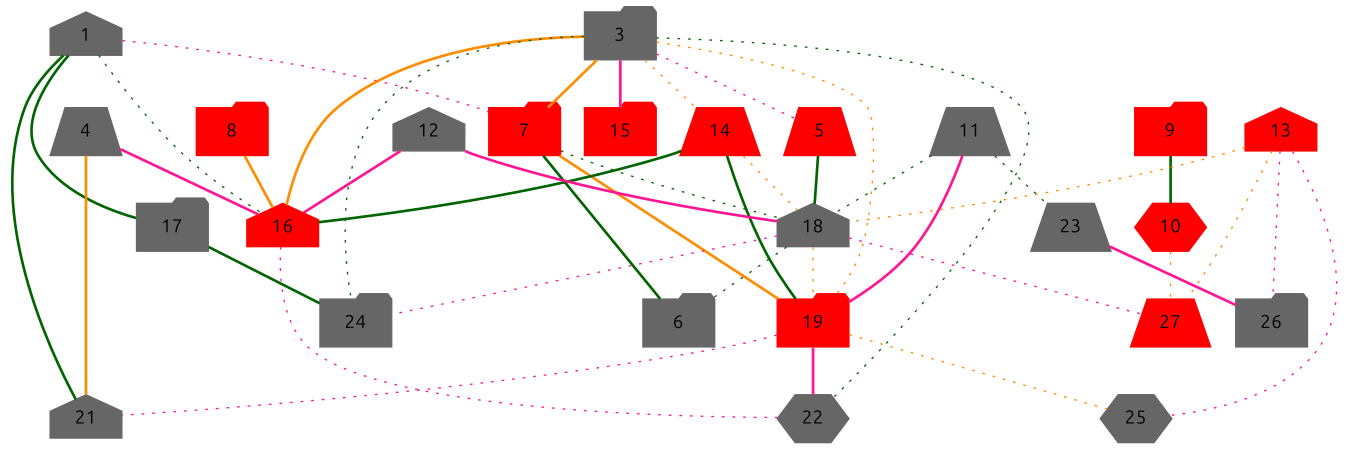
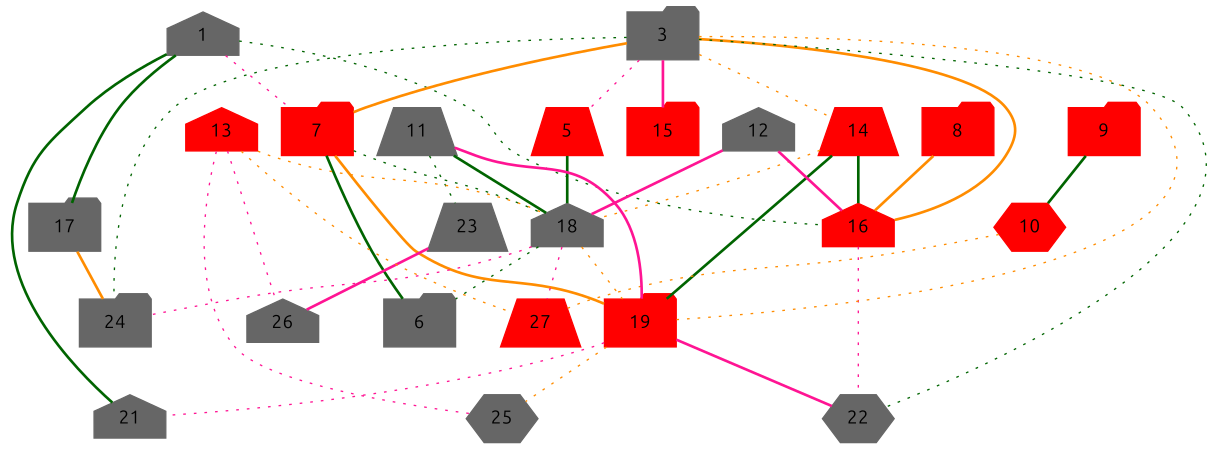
  graph {
    fontname=Ubuntu
    node [color=gray40 fontname=Ubuntu shape=folder style=filled]
    edge [color=deeppink fontname=Ubuntu style=dotted weight=1.0]
    1 [shape=house]
    7 [color=red]
    16 [color=red shape=house]
    17
    21 [shape=house]
    19 [color=red]
    18 [shape=house]
    22 [shape=hexagon]
    24
    3
    5 [color=red shape=trapezium]
    14 [color=red shape=trapezium]
    15 [color=red]
    25 [shape=hexagon]
-   4 [shape=trapezium]
    6
    27 [color=red shape=trapezium]
    8 [color=red]
    9 [color=red]
    10 [color=red shape=hexagon]
    11 [shape=trapezium]
    23 [shape=trapezium]
-   26
+   26 [shape=house]
    12 [shape=house]
    13 [color=red shape=house]
    1 -- 7
    1 -- 16 [color=darkgreen]
    1 -- 17 [color=darkgreen style=bold]
    1 -- 21 [color=darkgreen style=bold]
    7 -- 19 [color=darkorange style=bold]
    7 -- 18 [color=darkgreen]
    16 -- 22
-   17 -- 24 [color=darkgreen style=bold]
+   17 -- 24 [color=darkorange style=bold]
    19 -- 21
    19 -- 22 [style=bold]
    19 -- 25 [color=darkorange]
    18 -- 19 [color=darkorange]
    18 -- 24
    18 -- 6 [color=darkgreen]
    18 -- 27
    3 -- 7 [color=darkorange style=bold weight=2.0]
    3 -- 16 [color=darkorange style=bold]
    3 -- 19 [color=darkorange]
    3 -- 22 [color=darkgreen]
    3 -- 24 [color=darkgreen]
    3 -- 5
    3 -- 14 [color=darkorange]
    3 -- 15 [style=bold]
    5 -- 18 [color=darkgreen style=bold]
    14 -- 16 [color=darkgreen style=bold]
    14 -- 19 [color=darkgreen style=bold]
    14 -- 18 [color=darkorange]
-   4 -- 16 [style=bold]
-   4 -- 21 [color=darkorange style=bold]
    6 -- 7 [color=darkgreen style=bold]
    8 -- 16 [color=darkorange style=bold]
    9 -- 10 [color=darkgreen style=bold]
    10 -- 27 [color=darkorange]
    11 -- 19 [style=bold]
-   11 -- 18 [color=darkgreen weight=2.0]
+   11 -- 18 [color=darkgreen style=bold weight=2.0]
    11 -- 23 [color=darkgreen]
    23 -- 26 [style=bold]
    12 -- 16 [style=bold]
    12 -- 18 [style=bold]
    13 -- 18 [color=darkorange]
    13 -- 25
    13 -- 27 [color=darkorange]
    13 -- 26
  }
